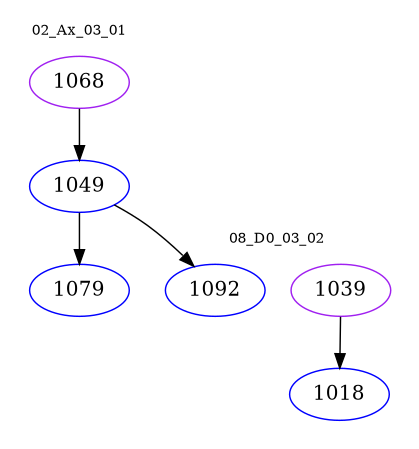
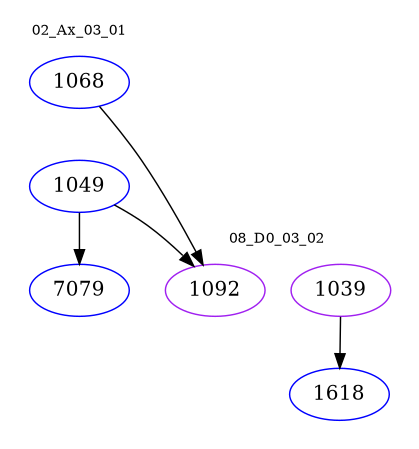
  digraph {
    node [color=blue]
    edge [color=black]
-   n1 [color=purple label=1068]
+   n1 [label=1068]
    n2 [label=1049]
-   n3 [label=1079]
+   n3 [label=7079]
    n4 [color=purple label=1039]
-   n5 [label=1018]
-   n6 [label=1092]
+   n5 [label=1618]
+   n6 [color=purple label=1092]
    subgraph cluster_1 {
      color=white
      fontsize=10
      label="02_Ax_03_01"
      n1
      n2
      n3
    }
    subgraph cluster_2 {
      color=white
      fontsize=10
      label="08_D0_03_02"
      n4
      n5
      n6
    }
-   n1 -> n2
+   n1 -> n6
    n2 -> n3
    n2 -> n6
    n4 -> n5
  }
